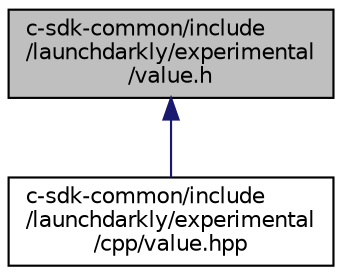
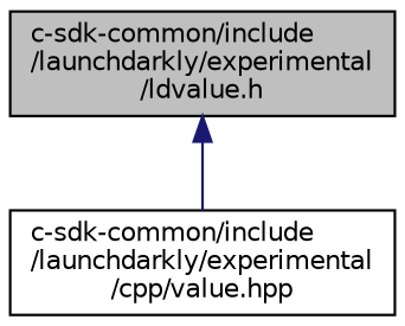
  digraph {
    node [color=black fontname=Helvetica fontsize=10 shape=record style=filled]
-   n1 [fillcolor=grey75 fontcolor=black height=0.2 label="c-sdk-common/include\l/launchdarkly/experimental\l/value.h" width=0.4]
+   n1 [fillcolor=grey75 fontcolor=black height=0.2 label="c-sdk-common/include\l/launchdarkly/experimental\l/ldvalue.h" width=0.4]
    n2 [fillcolor=white height=0.2 label="c-sdk-common/include\l/launchdarkly/experimental\l/cpp/value.hpp" width=0.4]
    n1 -> n2 [color=midnightblue dir=back fontname=Helvetica fontsize=10 labelfontname=Helvetica labelfontsize=10 style=solid]
  }
